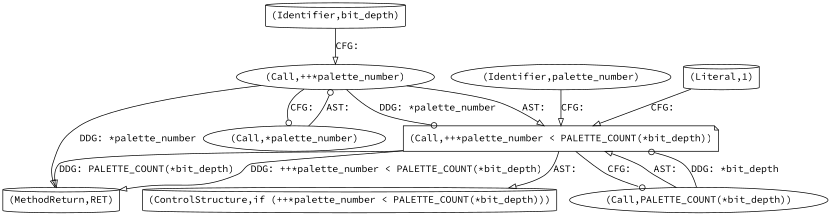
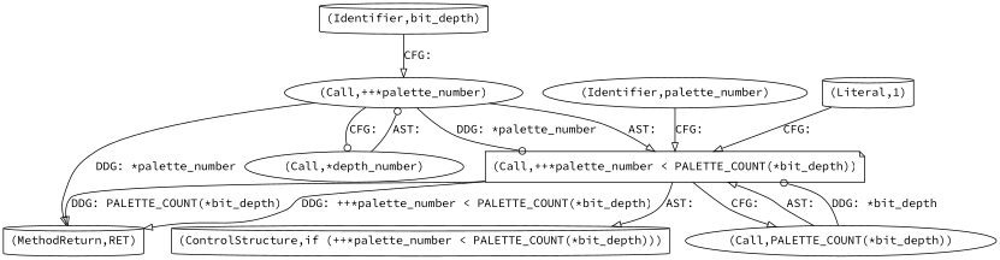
  digraph {
    fontname="Source Code Pro"
    node [fontname="Source Code Pro" shape=ellipse]
    edge [arrowhead=onormal fontname="Source Code Pro"]
    n1 [label="(Call,++*palette_number)"]
    n2 [label="(Call,++*palette_number < PALETTE_COUNT(*bit_depth))" shape=note]
-   n3 [label="(Call,*palette_number)"]
+   n3 [label="(Call,*depth_number)"]
    n4 [label="(MethodReturn,RET)" shape=cylinder]
    n5 [label="(ControlStructure,if (++*palette_number < PALETTE_COUNT(*bit_depth)))" shape=cylinder]
    n6 [label="(Call,PALETTE_COUNT(*bit_depth))"]
    n7 [label="(Identifier,palette_number)"]
    n8 [label="(Identifier,bit_depth)" shape=cylinder]
    n9 [label="(Literal,1)" shape=cylinder]
    n1 -> n2 [label="AST: "]
    n1 -> n2 [arrowhead=odot label="DDG: *palette_number"]
    n1 -> n3 [arrowhead=odot label="CFG: "]
    n1 -> n4 [label="DDG: *palette_number"]
    n2 -> n4 [label="DDG: ++*palette_number < PALETTE_COUNT(*bit_depth)"]
    n2 -> n4 [label="DDG: PALETTE_COUNT(*bit_depth)"]
    n2 -> n5 [label="AST: "]
-   n2 -> n6 [arrowhead=odot label="CFG: "]
+   n2 -> n6 [label="CFG: "]
    n3 -> n1 [arrowhead=odot label="AST: "]
    n6 -> n2 [label="AST: "]
    n6 -> n2 [arrowhead=odot label="DDG: *bit_depth"]
    n7 -> n2 [label="CFG: "]
    n8 -> n1 [label="CFG: "]
    n9 -> n2 [label="CFG: "]
  }
